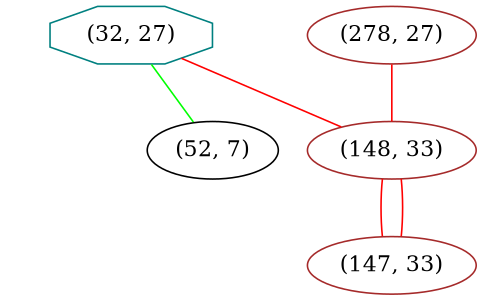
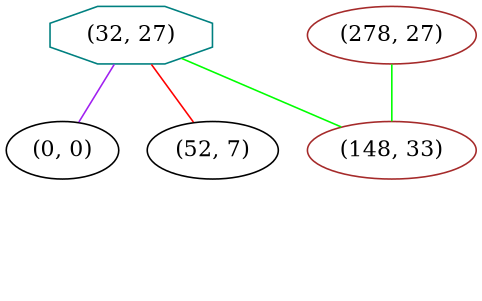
  graph {
    node [color=brown shape=ellipse]
    edge [color=red weight=1]
    "(32, 27)" [color=teal shape=octagon]
+   "(0, 0)" [color=black]
    "(148, 33)"
    "(52, 7)" [color=black]
-   "(147, 33)"
    "(278, 27)"
-   "(32, 27)" -- "(148, 33)" [weight=2]
-   "(32, 27)" -- "(52, 7)" [color=green weight=2]
-   "(148, 33)" -- "(147, 33)"
-   "(148, 33)" -- "(147, 33)"
-   "(278, 27)" -- "(148, 33)"
+   "(32, 27)" -- "(0, 0)" [color=purple weight=4]
+   "(32, 27)" -- "(148, 33)" [color=green weight=2]
+   "(32, 27)" -- "(52, 7)" [weight=2]
+   "(278, 27)" -- "(148, 33)" [color=green]
  }
